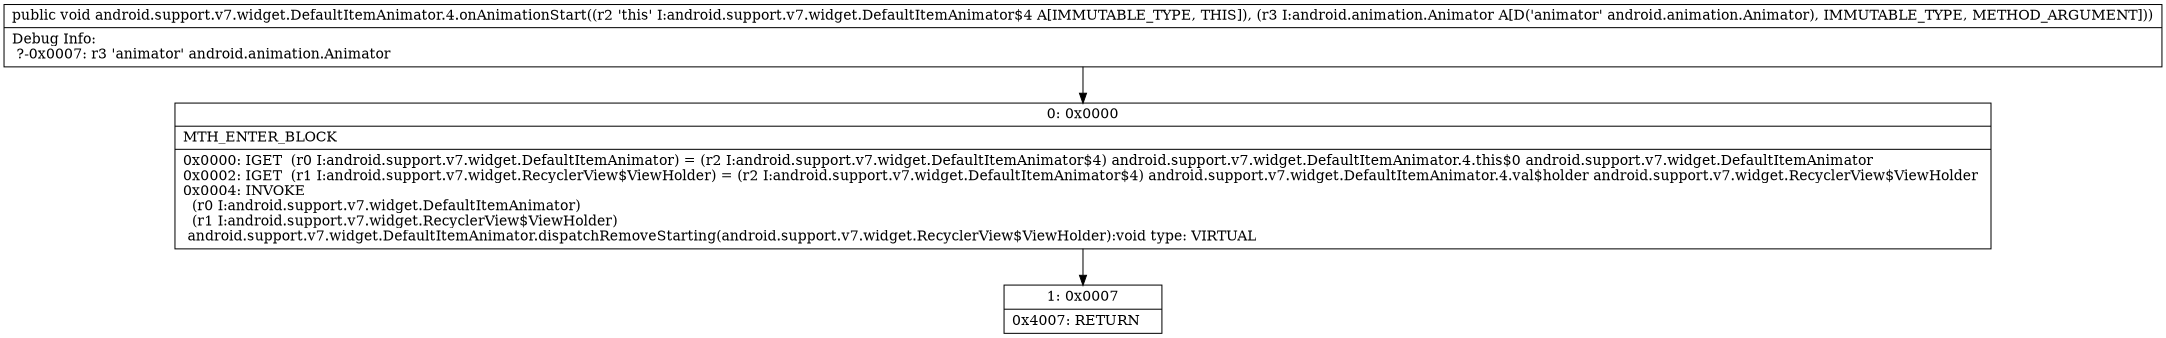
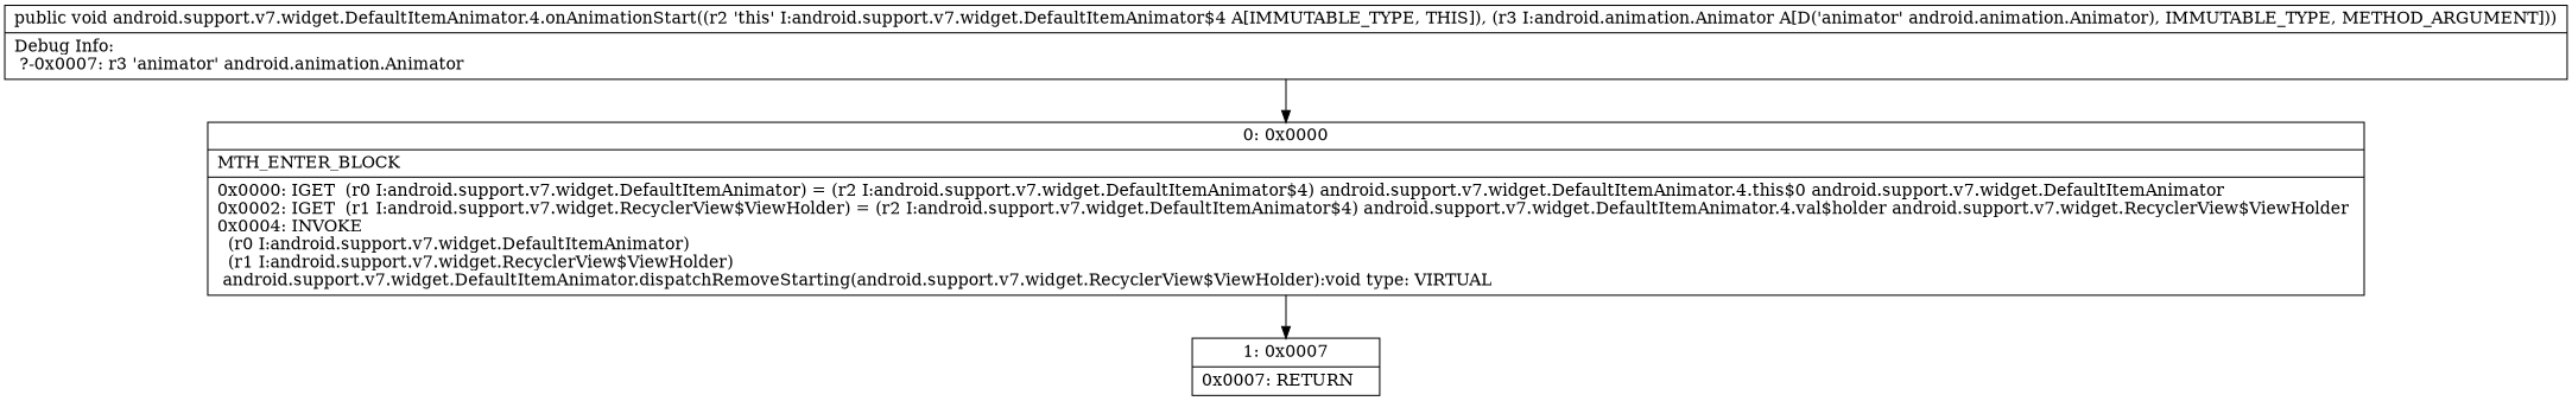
  digraph {
    node [shape=record]
    n1 [label="{0\:\ 0x0000|MTH_ENTER_BLOCK\l|0x0000: IGET  (r0 I:android.support.v7.widget.DefaultItemAnimator) = (r2 I:android.support.v7.widget.DefaultItemAnimator$4) android.support.v7.widget.DefaultItemAnimator.4.this$0 android.support.v7.widget.DefaultItemAnimator \l0x0002: IGET  (r1 I:android.support.v7.widget.RecyclerView$ViewHolder) = (r2 I:android.support.v7.widget.DefaultItemAnimator$4) android.support.v7.widget.DefaultItemAnimator.4.val$holder android.support.v7.widget.RecyclerView$ViewHolder \l0x0004: INVOKE  \l  (r0 I:android.support.v7.widget.DefaultItemAnimator)\l  (r1 I:android.support.v7.widget.RecyclerView$ViewHolder)\l android.support.v7.widget.DefaultItemAnimator.dispatchRemoveStarting(android.support.v7.widget.RecyclerView$ViewHolder):void type: VIRTUAL \l}"]
-   n2 [label="{1\:\ 0x0007|0x4007: RETURN   \l}"]
+   n2 [label="{1\:\ 0x0007|0x0007: RETURN   \l}"]
    n3 [label="{public void android.support.v7.widget.DefaultItemAnimator.4.onAnimationStart((r2 'this' I:android.support.v7.widget.DefaultItemAnimator$4 A[IMMUTABLE_TYPE, THIS]), (r3 I:android.animation.Animator A[D('animator' android.animation.Animator), IMMUTABLE_TYPE, METHOD_ARGUMENT]))  | Debug Info:\l  ?\-0x0007: r3 'animator' android.animation.Animator\l}"]
    n1 -> n2
    n3 -> n1
  }
